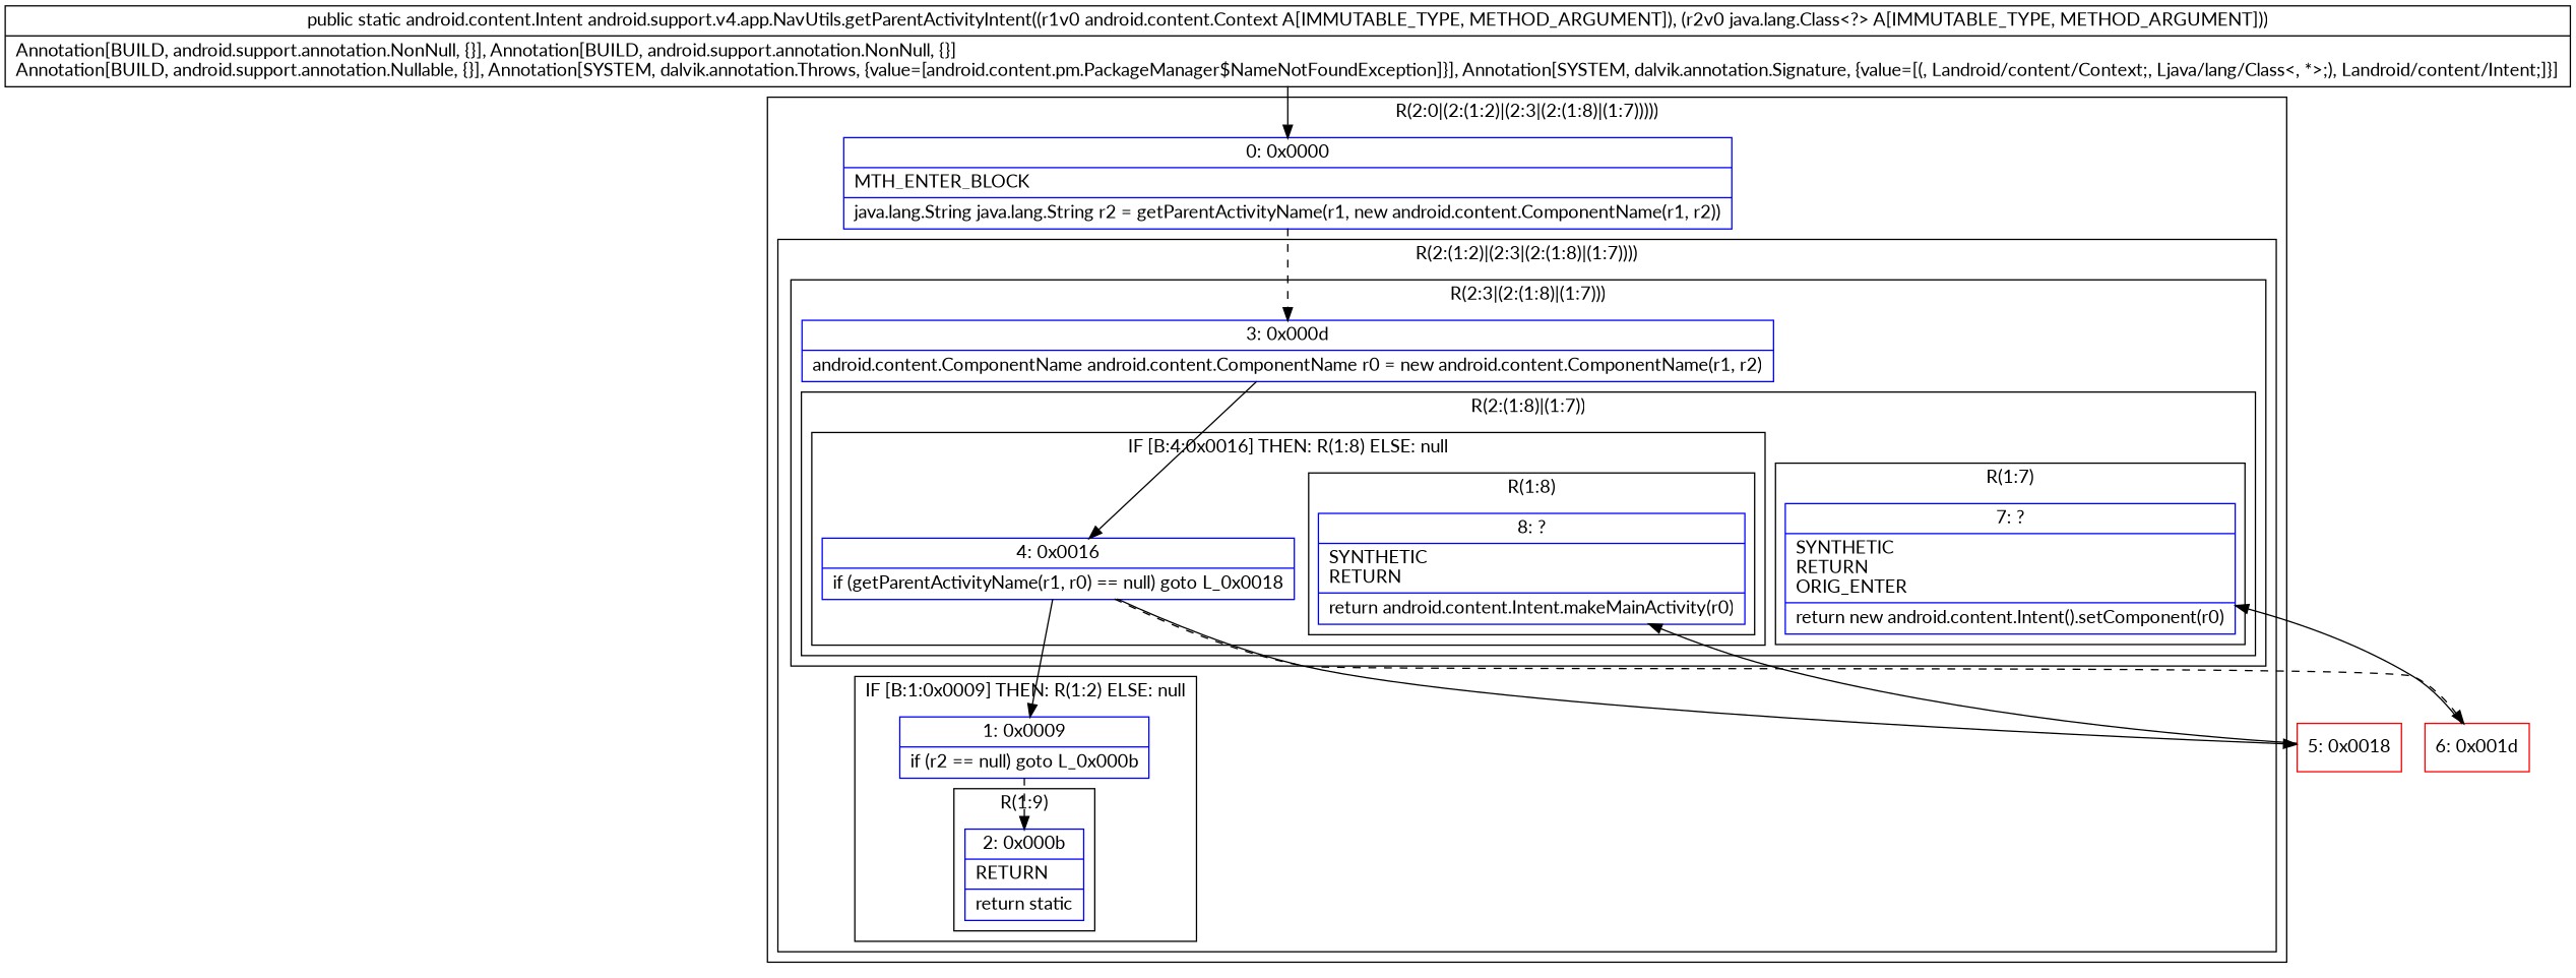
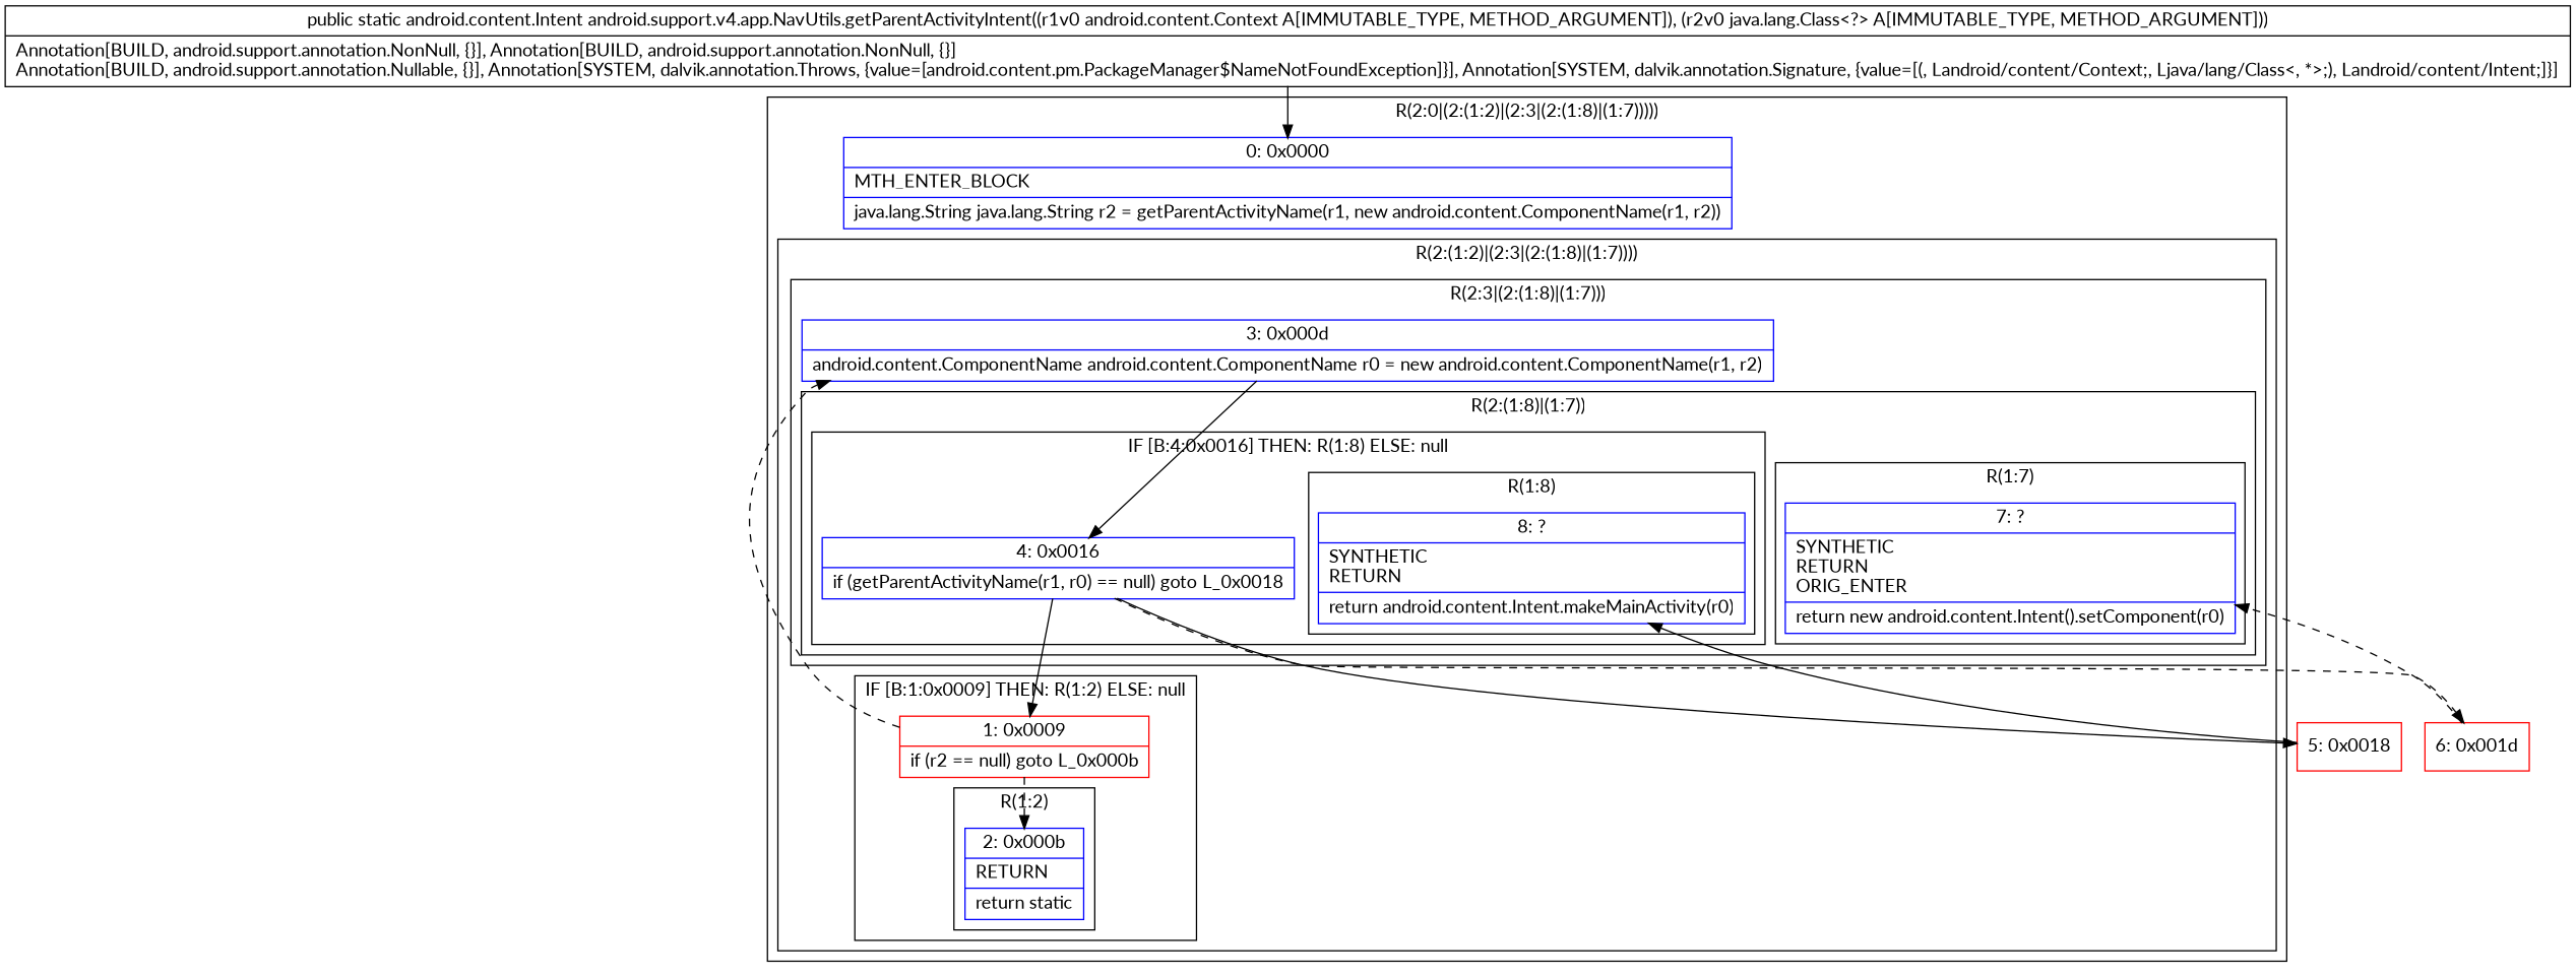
  digraph {
    fontname=Lato
    node [color=blue fontname=Lato shape=record]
    edge [fontname=Lato]
    n1 [label="{2\:\ 0x000b|RETURN\l|return static\l}"]
-   n2 [label="{1\:\ 0x0009|if (r2 == null) goto L_0x000b\l}"]
+   n2 [color=red label="{1\:\ 0x0009|if (r2 == null) goto L_0x000b\l}"]
    n3 [label="{8\:\ ?|SYNTHETIC\lRETURN\l|return android.content.Intent.makeMainActivity(r0)\l}"]
    n4 [label="{4\:\ 0x0016|if (getParentActivityName(r1, r0) == null) goto L_0x0018\l}"]
    n5 [label="{7\:\ ?|SYNTHETIC\lRETURN\lORIG_ENTER\l|return new android.content.Intent().setComponent(r0)\l}"]
    n6 [label="{3\:\ 0x000d|android.content.ComponentName android.content.ComponentName r0 = new android.content.ComponentName(r1, r2)\l}"]
    n7 [label="{0\:\ 0x0000|MTH_ENTER_BLOCK\l|java.lang.String java.lang.String r2 = getParentActivityName(r1, new android.content.ComponentName(r1, r2))\l}"]
    n8 [color=red label="{5\:\ 0x0018}"]
    n9 [color=red label="{6\:\ 0x001d}"]
    n10 [label="{public static android.content.Intent android.support.v4.app.NavUtils.getParentActivityIntent((r1v0 android.content.Context A[IMMUTABLE_TYPE, METHOD_ARGUMENT]), (r2v0 java.lang.Class\<?\> A[IMMUTABLE_TYPE, METHOD_ARGUMENT]))  | Annotation[BUILD, android.support.annotation.NonNull, \{\}], Annotation[BUILD, android.support.annotation.NonNull, \{\}]\lAnnotation[BUILD, android.support.annotation.Nullable, \{\}], Annotation[SYSTEM, dalvik.annotation.Throws, \{value=[android.content.pm.PackageManager$NameNotFoundException]\}], Annotation[SYSTEM, dalvik.annotation.Signature, \{value=[(, Landroid\/content\/Context;, Ljava\/lang\/Class\<, *\>;), Landroid\/content\/Intent;]\}]\l}" color=""]
    subgraph cluster_1 {
      label="R(2:0|(2:(1:2)|(2:3|(2:(1:8)|(1:7)))))"
      n7
      subgraph cluster_2 {
        label="R(2:(1:2)|(2:3|(2:(1:8)|(1:7))))"
        subgraph cluster_3 {
          label="IF [B:1:0x0009] THEN: R(1:2) ELSE: null"
          n2
          subgraph cluster_4 {
-           label="R(1:9)"
+           label="R(1:2)"
            n1
          }
        }
        subgraph cluster_5 {
          label="R(2:3|(2:(1:8)|(1:7)))"
          n6
          subgraph cluster_6 {
            label="R(2:(1:8)|(1:7))"
            subgraph cluster_7 {
              label="IF [B:4:0x0016] THEN: R(1:8) ELSE: null"
              n4
              subgraph cluster_8 {
                label="R(1:8)"
                n3
              }
            }
            subgraph cluster_9 {
              label="R(1:7)"
              n5
            }
          }
        }
      }
    }
    n2 -> n1 [style=dashed]
-   n7 -> n6 [style=dashed]
+   n2 -> n6 [style=dashed]
    n4 -> n2
    n4 -> n8
    n4 -> n9 [style=dashed]
    n6 -> n4
    n8 -> n3
-   n9 -> n5
+   n9 -> n5 [style=dashed]
    n10 -> n7
  }
